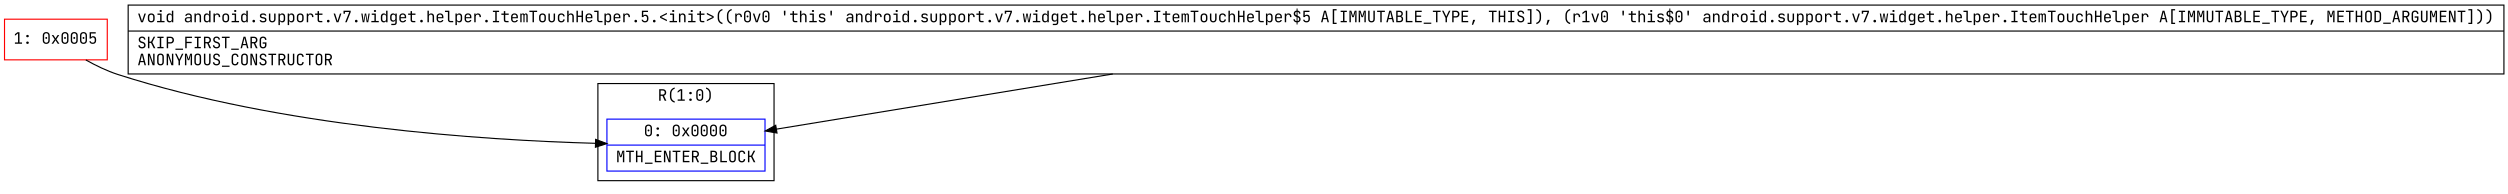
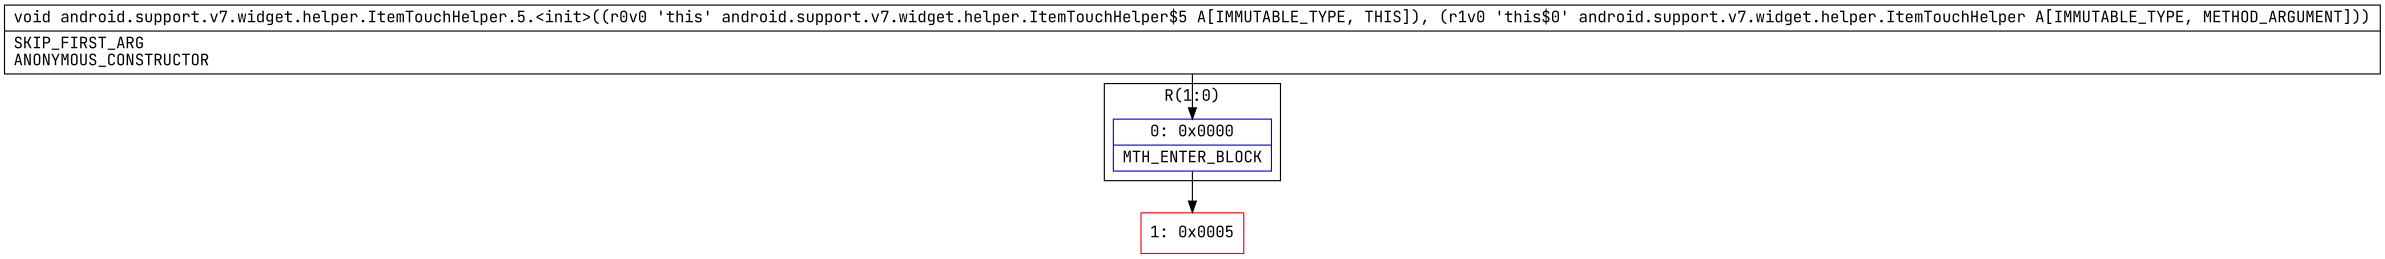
  digraph {
    fontname="JetBrains Mono"
    node [shape=record fontname="JetBrains Mono"]
    edge [fontname="JetBrains Mono"]
    n1 [color=blue label="{0\:\ 0x0000|MTH_ENTER_BLOCK\l}"]
    n2 [color=red label="{1\:\ 0x0005}"]
    n3 [label="{void android.support.v7.widget.helper.ItemTouchHelper.5.\<init\>((r0v0 'this' android.support.v7.widget.helper.ItemTouchHelper$5 A[IMMUTABLE_TYPE, THIS]), (r1v0 'this$0' android.support.v7.widget.helper.ItemTouchHelper A[IMMUTABLE_TYPE, METHOD_ARGUMENT]))  | SKIP_FIRST_ARG\lANONYMOUS_CONSTRUCTOR\l}"]
    subgraph cluster_1 {
      label="R(1:0)"
      n1
    }
-   n2 -> n1
+   n1 -> n2
    n3 -> n1
  }
